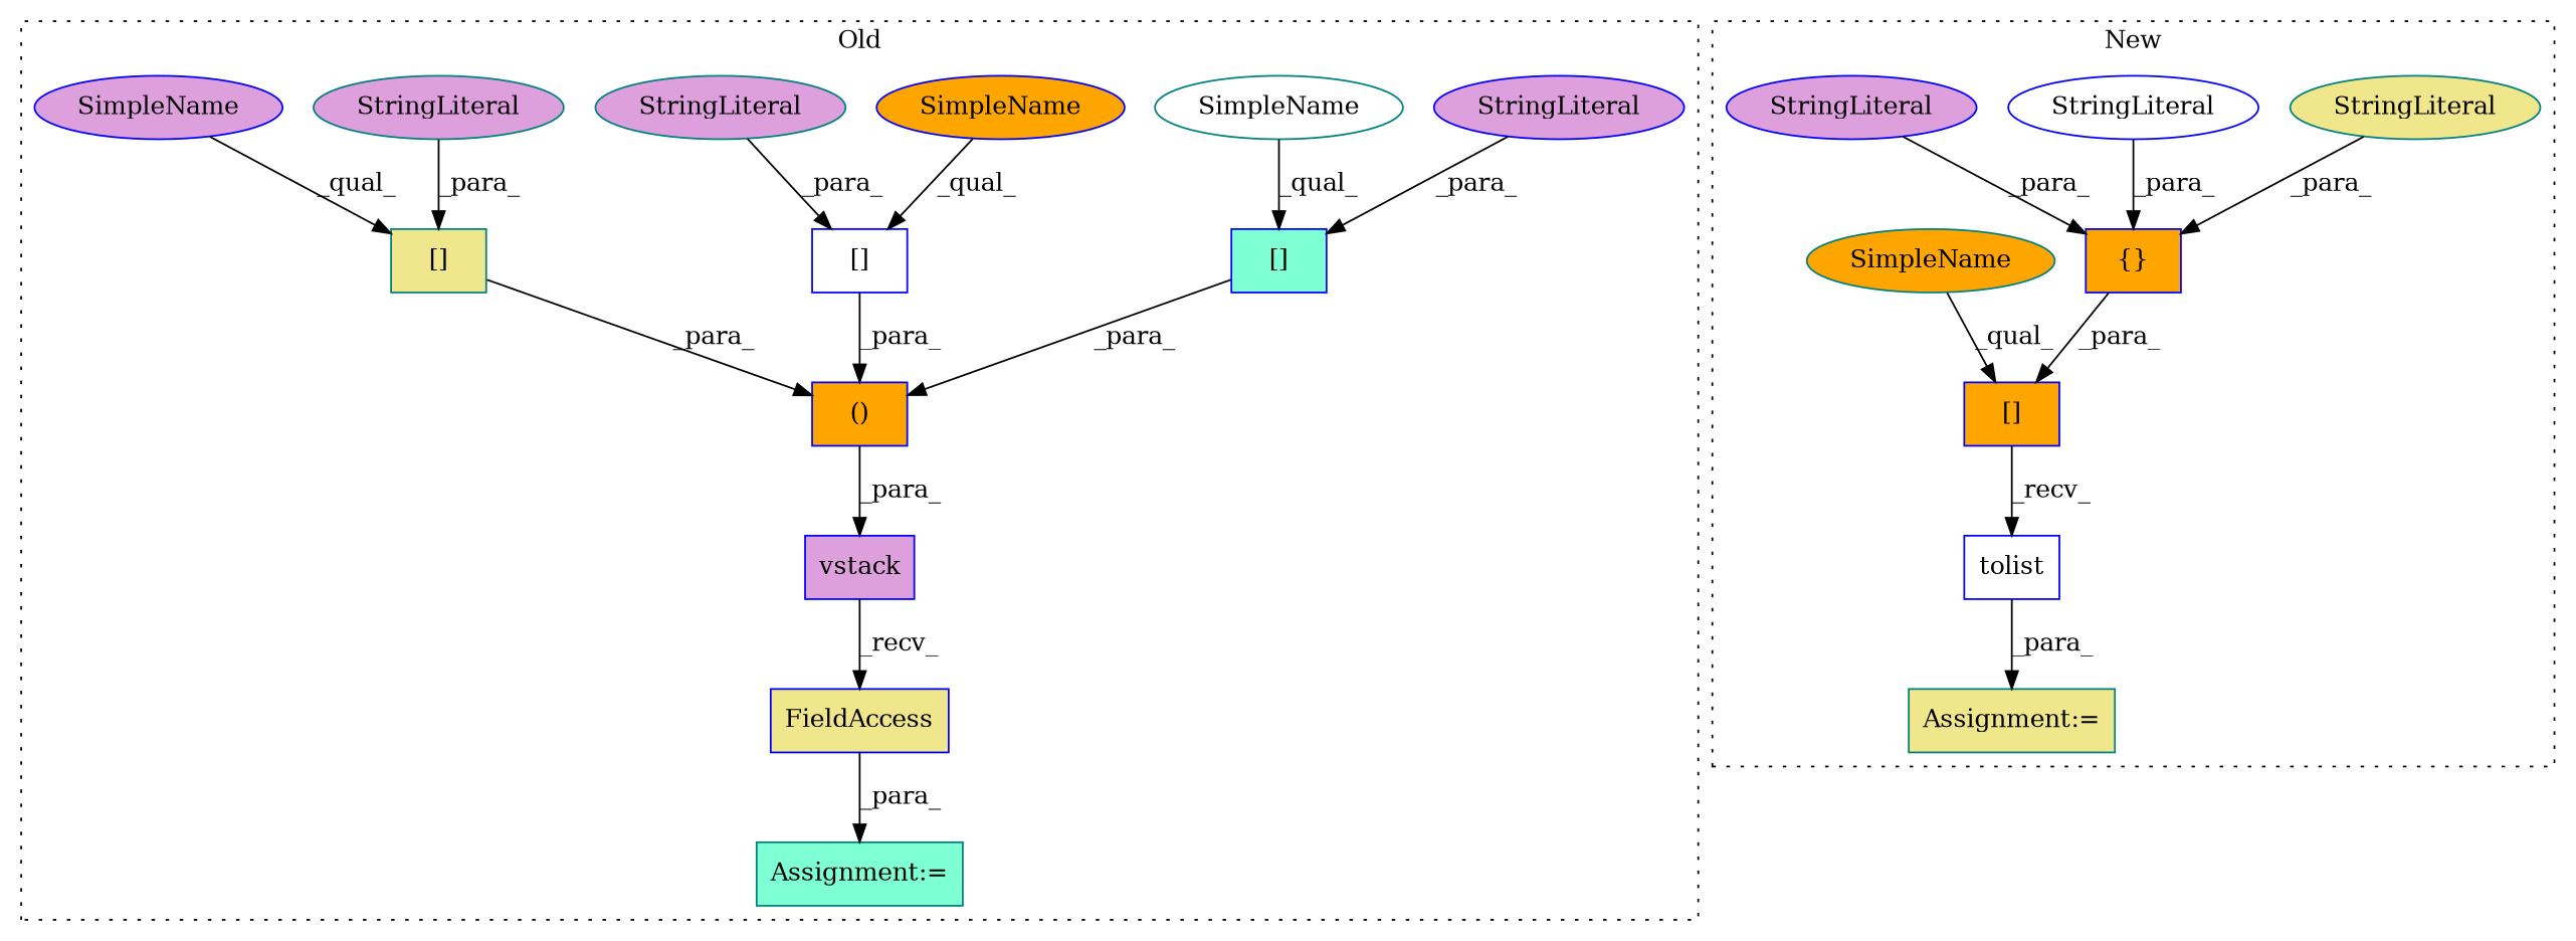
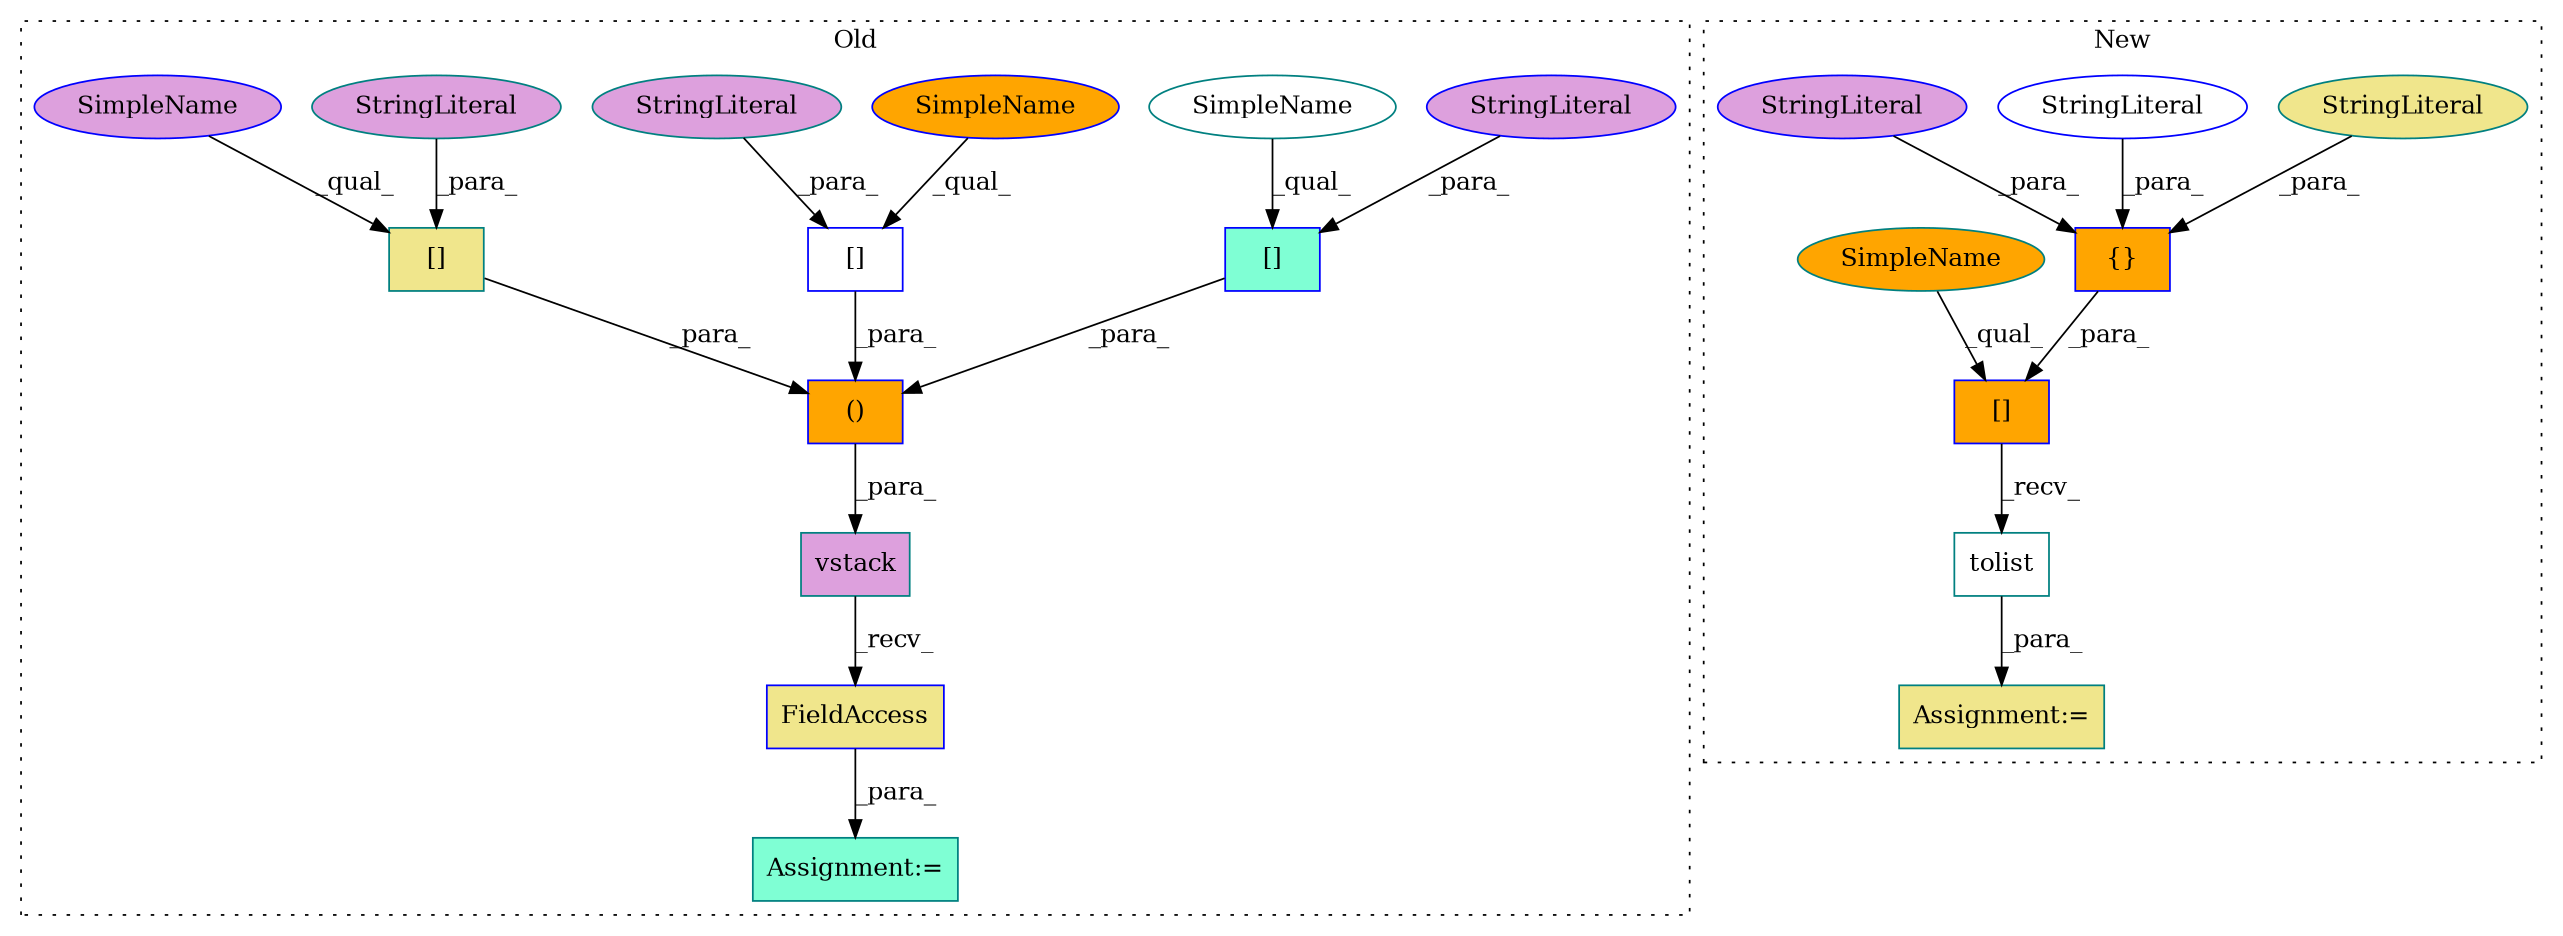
  digraph {
    node [a=45 color=blue fillcolor=plum l=3 s=1036 shape=box style=filled]
-   n1 [a=32 l="12,2" label=vstack s="1043,1114"]
+   n1 [a=32 color=teal l="12,2" label=vstack s="1043,1114"]
    n2 [a=7 color=teal fillcolor=aquamarine l=1 label="Assignment:="]
    n3 [a=106 fillcolor=orange l=59 label="()" s=1055]
    n4 [a=2 fillcolor=white l="7,1" label="[]" s="1103,1113"]
    n5 [a=2 fillcolor=aquamarine l="7,1" label="[]" s="1055,1065"]
    n6 [a=22 fillcolor=khaki l=81 label=FieldAccess s=1037]
    n7 [a=2 color=teal fillcolor=khaki l="7,1" label="[]" s="1079,1089"]
    n8 [label=StringLiteral s=1062 shape=ellipse]
    n9 [color=teal label=StringLiteral s=1110 shape=ellipse]
    n10 [color=teal label=StringLiteral s=1086 shape=ellipse]
    n11 [a=42 color=teal fillcolor=white l=6 label=SimpleName s=1055 shape=ellipse]
    n12 [a=42 l=6 label=SimpleName s=1079 shape=ellipse]
    n13 [a=42 fillcolor=orange l=6 label=SimpleName s=1103 shape=ellipse]
    n14 [a=4 fillcolor=orange l="1,1" label="{}" s="1056,1068"]
    n15 [a=7 color=teal fillcolor=khaki l=1 label="Assignment:="]
    n16 [a=2 fillcolor=orange l="7,1" label="[]" s="1037,1069"]
-   n17 [a=32 fillcolor=white l=8 label=tolist s=1071]
+   n17 [a=32 color=teal fillcolor=white l=8 label=tolist s=1071]
    n18 [color=teal fillcolor=khaki label=StringLiteral s=1065 shape=ellipse]
    n19 [fillcolor=white label=StringLiteral s=1057 shape=ellipse]
    n20 [label=StringLiteral s=1061 shape=ellipse]
    n21 [a=42 color=teal fillcolor=orange l=6 label=SimpleName s=1037 shape=ellipse]
    subgraph cluster_1 {
      label=Old
      style=dotted
      n1
      n2
      n3
      n4
      n5
      n6
      n7
      n8
      n9
      n10
      n11
      n12
      n13
    }
    subgraph cluster_2 {
      label=New
      style=dotted
      n14
      n15
      n16
      n17
      n18
      n19
      n20
      n21
    }
    n1 -> n6 [label=_recv_]
    n3 -> n1 [label=_para_]
    n4 -> n3 [label=_para_]
    n5 -> n3 [label=_para_]
    n6 -> n2 [label=_para_]
    n7 -> n3 [label=_para_]
    n8 -> n5 [label=_para_]
    n9 -> n4 [label=_para_]
    n10 -> n7 [label=_para_]
    n11 -> n5 [label=_qual_]
    n12 -> n7 [label=_qual_]
    n13 -> n4 [label=_qual_]
    n14 -> n16 [label=_para_]
    n16 -> n17 [label=_recv_]
    n17 -> n15 [label=_para_]
    n18 -> n14 [label=_para_]
    n19 -> n14 [label=_para_]
    n20 -> n14 [label=_para_]
    n21 -> n16 [label=_qual_]
  }
